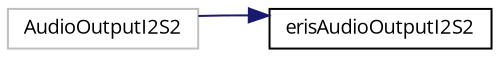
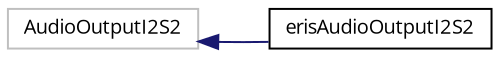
  digraph {
    rankdir=LR
    fontname="Open Sans"
    node [fillcolor=white fontname="Open Sans" fontsize=10 shape=record style=filled]
    n1 [color=grey75 height=0.2 label=AudioOutputI2S2 width=0.4]
    n2 [color=black height=0.2 label=erisAudioOutputI2S2 width=0.4]
-   n2 -> n1 [color=midnightblue dir=back fontname="Open Sans" fontsize=10 labelfontname=Helvetica labelfontsize=10 style=solid]
+   n1 -> n2 [color=midnightblue dir=back fontname="Open Sans" fontsize=10 labelfontname=Helvetica labelfontsize=10 style=solid]
  }
